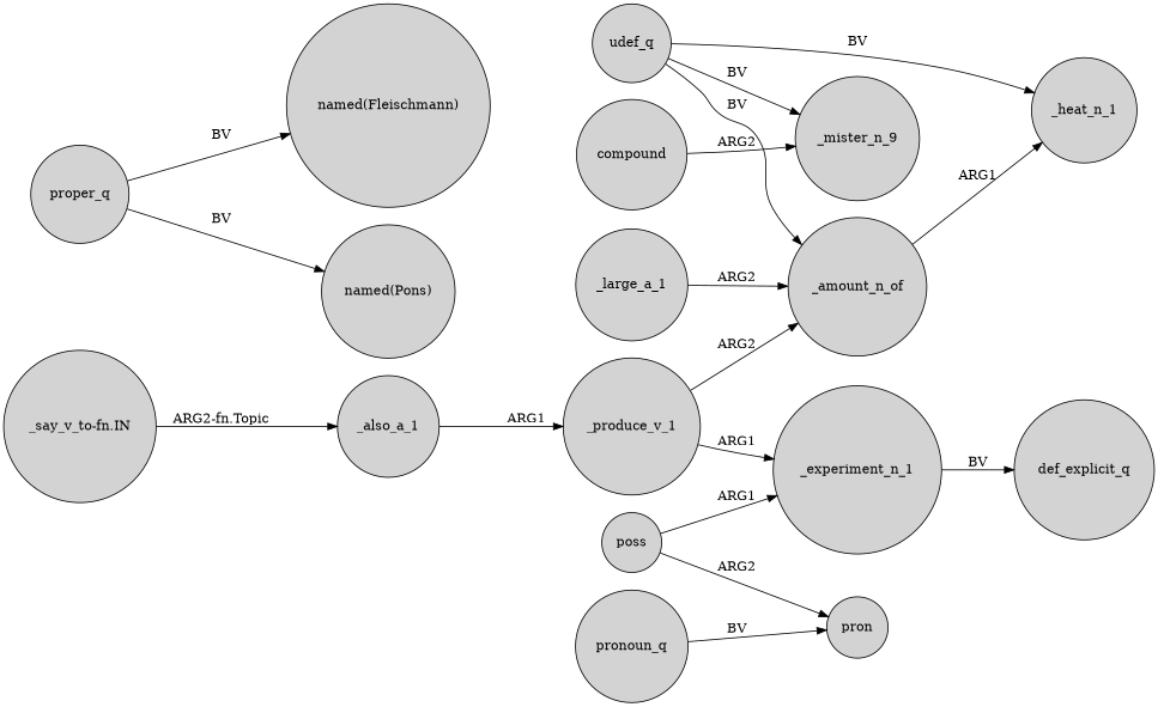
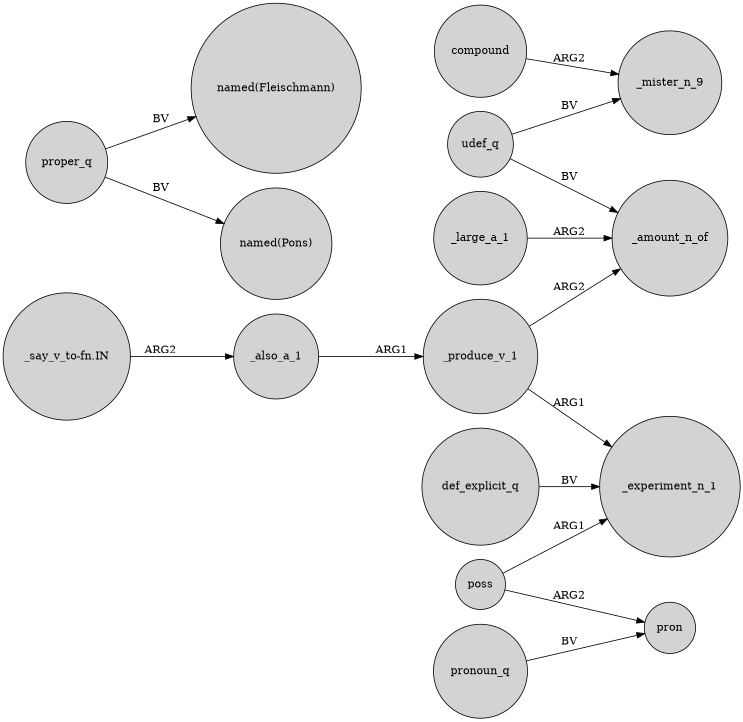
  digraph {
    rankdir=LR
    node [shape=circle style=filled]
    def_explicit_q
    _experiment_n_1
    "_say_v_to-fn.IN"
    _also_a_1
    _produce_v_1
    _amount_n_of
    poss
    pron
    udef_q
    n10 [label=_mister_n_9]
-   _heat_n_1
    proper_q
    "named(Fleischmann)"
    "named(Pons)"
    compound
    pronoun_q
    _large_a_1
-   _experiment_n_1 -> def_explicit_q [label=BV]
-   "_say_v_to-fn.IN" -> _also_a_1 [label="ARG2-fn.Topic"]
+   def_explicit_q -> _experiment_n_1 [label=BV]
+   "_say_v_to-fn.IN" -> _also_a_1 [label=ARG2]
    _also_a_1 -> _produce_v_1 [label=ARG1]
    _produce_v_1 -> _experiment_n_1 [label=ARG1]
    _produce_v_1 -> _amount_n_of [label=ARG2]
-   _amount_n_of -> _heat_n_1 [label=ARG1]
    poss -> _experiment_n_1 [label=ARG1]
    poss -> pron [label=ARG2]
    udef_q -> _amount_n_of [label=BV]
    udef_q -> n10 [label=BV]
-   udef_q -> _heat_n_1 [label=BV]
    proper_q -> "named(Fleischmann)" [label=BV]
    proper_q -> "named(Pons)" [label=BV]
    compound -> n10 [label=ARG2]
    pronoun_q -> pron [label=BV]
    _large_a_1 -> _amount_n_of [label=ARG2]
  }
